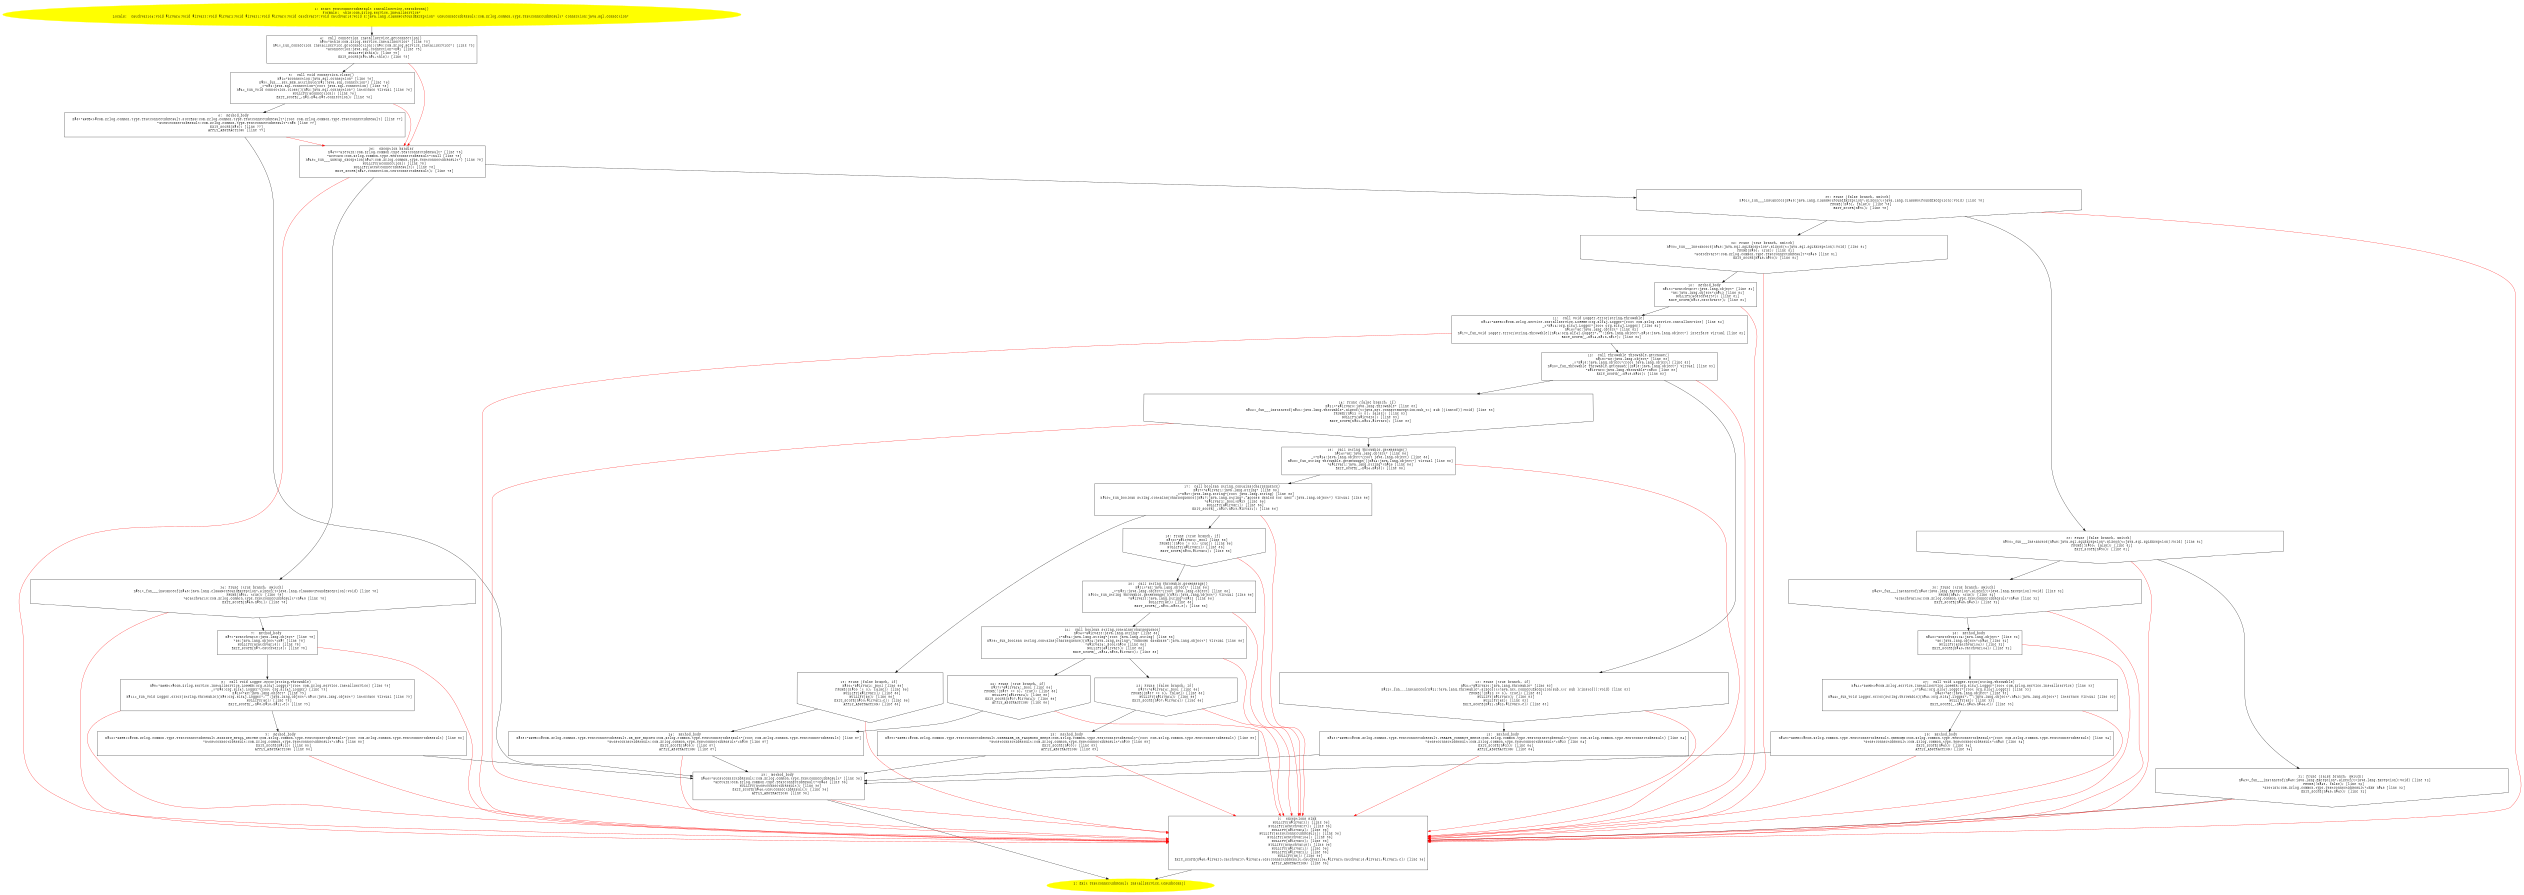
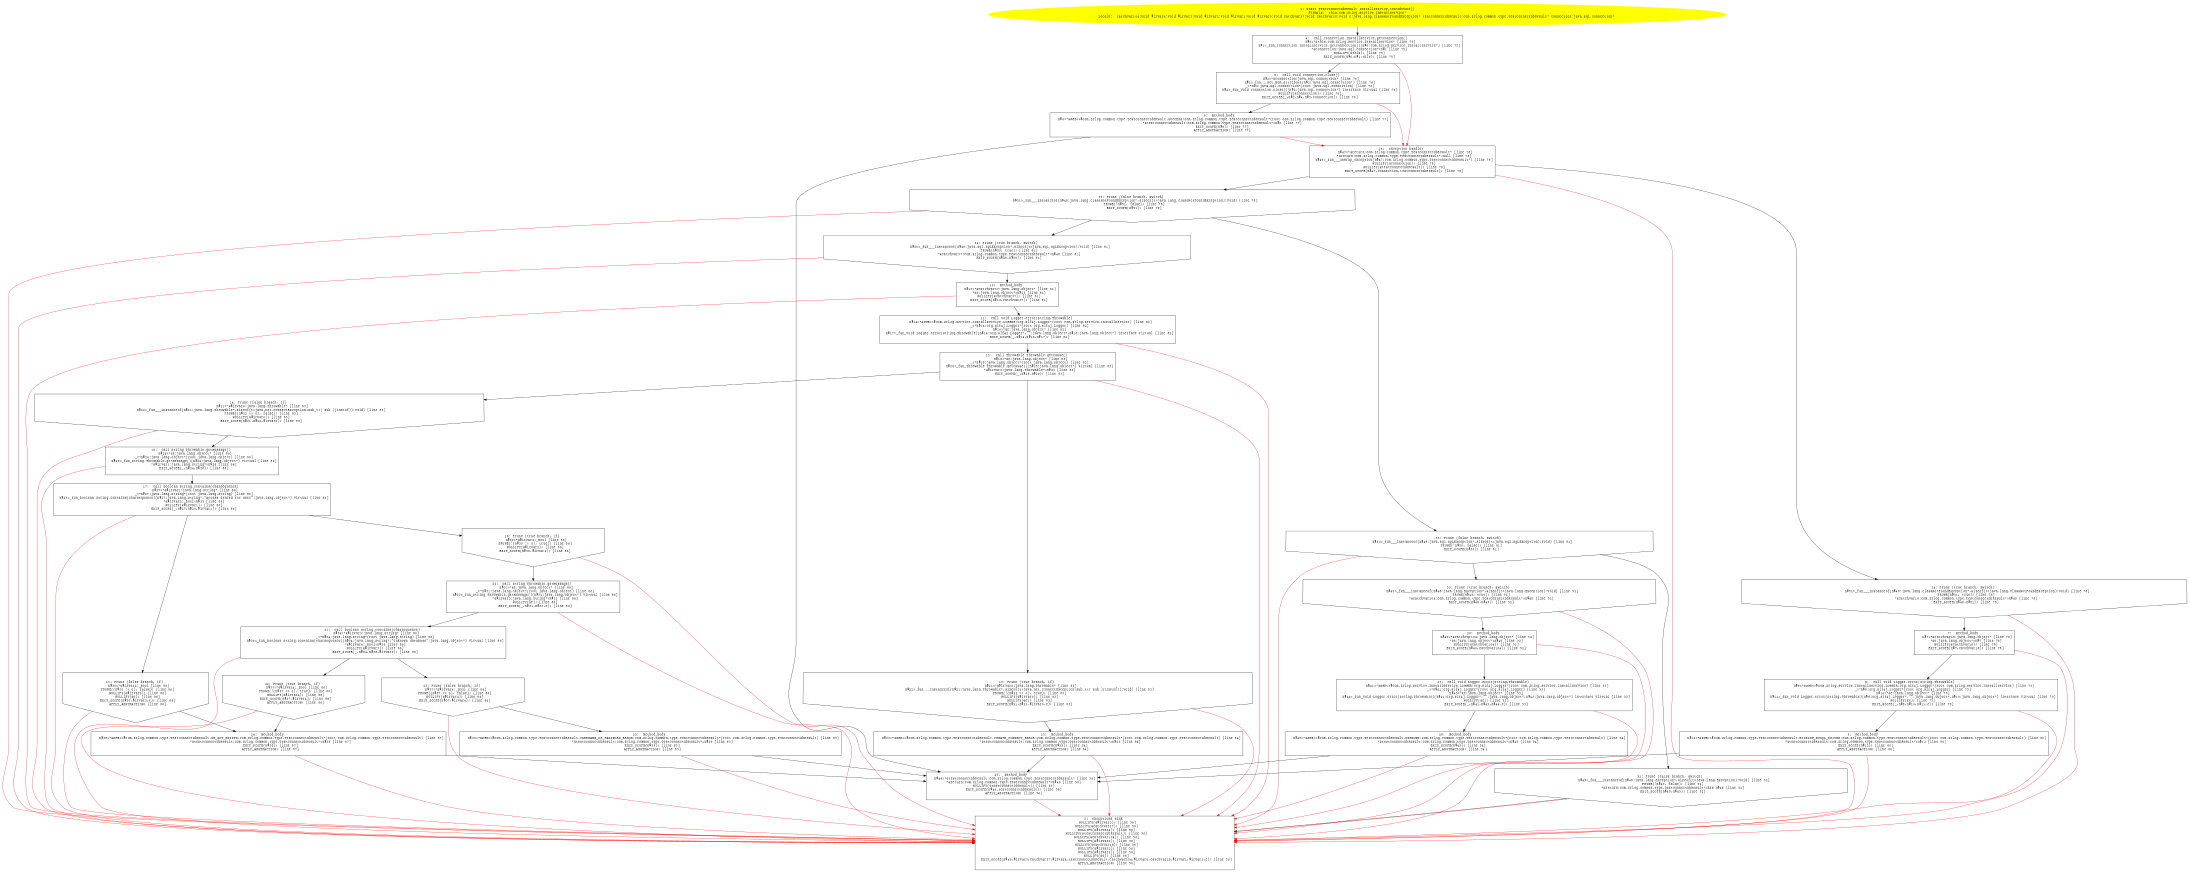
  digraph {
    fontname="Courier Prime"
    node [fontname="Courier Prime" shape=box]
    edge [fontname="Courier Prime"]
    n1 [color=yellow label="1: Start TestConnectDbResult InstallService.testDbConn()\nFormals:  this:com.zrlog.service.InstallService*\nLocals:  CatchVar104:void $irvar4:void $irvar3:void $irvar2:void $irvar1:void $irvar0:void CatchVar37:void CatchVar18:void e:java.lang.ClassNotFoundException* testConnectDbResult:com.zrlog.common.type.TestConnectDbResult* connection:java.sql.Connection* \n  " style=filled shape=""]
    n2 [label="4:  Call Connection InstallService.getConnection() \n   n$0=*&this:com.zrlog.service.InstallService* [line 75]\n  n$1=_fun_Connection InstallService.getConnection()(n$0:com.zrlog.service.InstallService*) [line 75]\n  *&connection:java.sql.Connection*=n$1 [line 75]\n  NULLIFY(&this); [line 75]\n  EXIT_SCOPE(n$0,n$1,this); [line 75]\n "]
    n3 [label="5:  Call void Connection.close() \n   n$2=*&connection:java.sql.Connection* [line 76]\n  n$5=_fun___set_mem_attribute(n$2:java.sql.Connection*) [line 76]\n  _=*n$2:java.sql.Connection*(root java.sql.Connection) [line 76]\n  n$4=_fun_void Connection.close()(n$2:java.sql.Connection*) interface virtual [line 76]\n  NULLIFY(&connection); [line 76]\n  EXIT_SCOPE(_,n$2,n$4,n$5,connection); [line 76]\n "]
    n4 [label="36:  exception handler \n   n$47=*&return:com.zrlog.common.type.TestConnectDbResult* [line 78]\n  *&return:com.zrlog.common.type.TestConnectDbResult*=null [line 78]\n  n$48=_fun___unwrap_exception(n$47:com.zrlog.common.type.TestConnectDbResult*) [line 78]\n  NULLIFY(&connection); [line 78]\n  NULLIFY(&testConnectDbResult); [line 78]\n  EXIT_SCOPE(n$47,connection,testConnectDbResult); [line 78]\n "]
-   n5 [color=yellow label="2: Exit TestConnectDbResult InstallService.testDbConn() \n  " style=filled shape=""]
    n6 [label="3:  exceptions sink \n   NULLIFY(&$irvar3); [line 96]\n  NULLIFY(&CatchVar37); [line 96]\n  NULLIFY(&$irvar4); [line 96]\n  NULLIFY(&testConnectDbResult); [line 96]\n  NULLIFY(&CatchVar104); [line 96]\n  NULLIFY(&$irvar0); [line 96]\n  NULLIFY(&CatchVar18); [line 96]\n  NULLIFY(&$irvar1); [line 96]\n  NULLIFY(&$irvar2); [line 96]\n  NULLIFY(&e); [line 96]\n  EXIT_SCOPE(n$48,$irvar3,CatchVar37,$irvar4,testConnectDbResult,CatchVar104,$irvar0,CatchVar18,$irvar1,$irvar2,e); [line 96]\n  APPLY_ABSTRACTION; [line 96]\n "]
    n7 [label="6:  method_body \n   n$6=*&#GB<>$com.zrlog.common.type.TestConnectDbResult.SUCCESS:com.zrlog.common.type.TestConnectDbResult*(root com.zrlog.common.type.TestConnectDbResult) [line 77]\n  *&testConnectDbResult:com.zrlog.common.type.TestConnectDbResult*=n$6 [line 77]\n  EXIT_SCOPE(n$6); [line 77]\n  APPLY_ABSTRACTION; [line 77]\n "]
    n8 [label="34: Prune (true branch, switch) \n   n$51=_fun___instanceof(n$48:java.lang.ClassNotFoundException*,sizeof(t=java.lang.ClassNotFoundException):void) [line 78]\n  PRUNE(n$51, true); [line 78]\n  *&CatchVar18:com.zrlog.common.type.TestConnectDbResult*=n$48 [line 78]\n  EXIT_SCOPE(n$48,n$51); [line 78]\n " shape=invhouse]
    n9 [label="35: Prune (false branch, switch) \n   n$51=_fun___instanceof(n$48:java.lang.ClassNotFoundException*,sizeof(t=java.lang.ClassNotFoundException):void) [line 78]\n  PRUNE(!n$51, false); [line 78]\n  EXIT_SCOPE(n$51); [line 78]\n " shape=invhouse]
    n10 [label="29:  method_body \n   n$46=*&testConnectDbResult:com.zrlog.common.type.TestConnectDbResult* [line 96]\n  *&return:com.zrlog.common.type.TestConnectDbResult*=n$46 [line 96]\n  NULLIFY(&testConnectDbResult); [line 96]\n  EXIT_SCOPE(n$46,testConnectDbResult); [line 96]\n  APPLY_ABSTRACTION; [line 96]\n "]
    n11 [label="7:  method_body \n   n$7=*&CatchVar18:java.lang.Object* [line 78]\n  *&e:java.lang.Object*=n$7 [line 78]\n  NULLIFY(&CatchVar18); [line 78]\n  EXIT_SCOPE(n$7,CatchVar18); [line 78]\n "]
    n12 [label="8:  Call void Logger.error(String,Throwable) \n   n$8=*&#GB<>$com.zrlog.service.InstallService.LOGGER:org.slf4j.Logger*(root com.zrlog.service.InstallService) [line 79]\n  _=*n$8:org.slf4j.Logger*(root org.slf4j.Logger) [line 79]\n  n$10=*&e:java.lang.Object* [line 79]\n  n$11=_fun_void Logger.error(String,Throwable)(n$8:org.slf4j.Logger*,\"\":java.lang.Object*,n$10:java.lang.Object*) interface virtual [line 79]\n  NULLIFY(&e); [line 79]\n  EXIT_SCOPE(_,n$8,n$10,n$11,e); [line 79]\n "]
    n13 [label="9:  method_body \n   n$12=*&#GB<>$com.zrlog.common.type.TestConnectDbResult.MISSING_MYSQL_DRIVER:com.zrlog.common.type.TestConnectDbResult*(root com.zrlog.common.type.TestConnectDbResult) [line 80]\n  *&testConnectDbResult:com.zrlog.common.type.TestConnectDbResult*=n$12 [line 80]\n  EXIT_SCOPE(n$12); [line 80]\n  APPLY_ABSTRACTION; [line 80]\n "]
    n14 [label="10:  method_body \n   n$13=*&CatchVar37:java.lang.Object* [line 81]\n  *&e:java.lang.Object*=n$13 [line 81]\n  NULLIFY(&CatchVar37); [line 81]\n  EXIT_SCOPE(n$13,CatchVar37); [line 81]\n "]
    n15 [label="11:  Call void Logger.error(String,Throwable) \n   n$14=*&#GB<>$com.zrlog.service.InstallService.LOGGER:org.slf4j.Logger*(root com.zrlog.service.InstallService) [line 82]\n  _=*n$14:org.slf4j.Logger*(root org.slf4j.Logger) [line 82]\n  n$16=*&e:java.lang.Object* [line 82]\n  n$17=_fun_void Logger.error(String,Throwable)(n$14:org.slf4j.Logger*,\"\":java.lang.Object*,n$16:java.lang.Object*) interface virtual [line 82]\n  EXIT_SCOPE(_,n$14,n$16,n$17); [line 82]\n "]
    n16 [label="12:  Call Throwable Throwable.getCause() \n   n$18=*&e:java.lang.Object* [line 83]\n  _=*n$18:java.lang.Object*(root java.lang.Object) [line 83]\n  n$20=_fun_Throwable Throwable.getCause()(n$18:java.lang.Object*) virtual [line 83]\n  *&$irvar0:java.lang.Throwable*=n$20 [line 83]\n  EXIT_SCOPE(_,n$18,n$20); [line 83]\n "]
    n17 [label="13: Prune (true branch, if) \n   n$21=*&$irvar0:java.lang.Throwable* [line 83]\n  n$22=_fun___instanceof(n$21:java.lang.Throwable*,sizeof(t=java.net.ConnectException;sub_t=( sub )(instof)):void) [line 83]\n  PRUNE(!(n$22 == 0), true); [line 83]\n  NULLIFY(&$irvar0); [line 83]\n  NULLIFY(&e); [line 83]\n  EXIT_SCOPE(n$21,n$22,$irvar0,e); [line 83]\n " shape=invhouse]
    n18 [label="14: Prune (false branch, if) \n   n$21=*&$irvar0:java.lang.Throwable* [line 83]\n  n$22=_fun___instanceof(n$21:java.lang.Throwable*,sizeof(t=java.net.ConnectException;sub_t=( sub )(instof)):void) [line 83]\n  PRUNE((n$22 == 0), false); [line 83]\n  NULLIFY(&$irvar0); [line 83]\n  EXIT_SCOPE(n$21,n$22,$irvar0); [line 83]\n " shape=invhouse]
    n19 [label="15:  method_body \n   n$23=*&#GB<>$com.zrlog.common.type.TestConnectDbResult.CREATE_CONNECT_ERROR:com.zrlog.common.type.TestConnectDbResult*(root com.zrlog.common.type.TestConnectDbResult) [line 84]\n  *&testConnectDbResult:com.zrlog.common.type.TestConnectDbResult*=n$23 [line 84]\n  EXIT_SCOPE(n$23); [line 84]\n  APPLY_ABSTRACTION; [line 84]\n "]
    n20 [label="16:  Call String Throwable.getMessage() \n   n$24=*&e:java.lang.Object* [line 86]\n  _=*n$24:java.lang.Object*(root java.lang.Object) [line 86]\n  n$26=_fun_String Throwable.getMessage()(n$24:java.lang.Object*) virtual [line 86]\n  *&$irvar1:java.lang.String*=n$26 [line 86]\n  EXIT_SCOPE(_,n$24,n$26); [line 86]\n "]
    n21 [label="17:  Call boolean String.contains(CharSequence) \n   n$27=*&$irvar1:java.lang.String* [line 86]\n  _=*n$27:java.lang.String*(root java.lang.String) [line 86]\n  n$29=_fun_boolean String.contains(CharSequence)(n$27:java.lang.String*,\"Access denied for user\":java.lang.Object*) virtual [line 86]\n  *&$irvar2:_Bool=n$29 [line 86]\n  NULLIFY(&$irvar1); [line 86]\n  EXIT_SCOPE(_,n$27,n$29,$irvar1); [line 86]\n "]
    n22 [label="18: Prune (true branch, if) \n   n$30=*&$irvar2:_Bool [line 86]\n  PRUNE(!(n$30 != 0), true); [line 86]\n  NULLIFY(&$irvar2); [line 86]\n  EXIT_SCOPE(n$30,$irvar2); [line 86]\n " shape=invhouse]
    n23 [label="19: Prune (false branch, if) \n   n$30=*&$irvar2:_Bool [line 86]\n  PRUNE((n$30 != 0), false); [line 86]\n  NULLIFY(&$irvar2); [line 86]\n  NULLIFY(&e); [line 86]\n  EXIT_SCOPE(n$30,$irvar2,e); [line 86]\n  APPLY_ABSTRACTION; [line 86]\n " shape=invhouse]
    n24 [label="20:  Call String Throwable.getMessage() \n   n$31=*&e:java.lang.Object* [line 86]\n  _=*n$31:java.lang.Object*(root java.lang.Object) [line 86]\n  n$33=_fun_String Throwable.getMessage()(n$31:java.lang.Object*) virtual [line 86]\n  *&$irvar3:java.lang.String*=n$33 [line 86]\n  NULLIFY(&e); [line 86]\n  EXIT_SCOPE(_,n$31,n$33,e); [line 86]\n "]
    n25 [label="24:  method_body \n   n$38=*&#GB<>$com.zrlog.common.type.TestConnectDbResult.DB_NOT_EXISTS:com.zrlog.common.type.TestConnectDbResult*(root com.zrlog.common.type.TestConnectDbResult) [line 87]\n  *&testConnectDbResult:com.zrlog.common.type.TestConnectDbResult*=n$38 [line 87]\n  EXIT_SCOPE(n$38); [line 87]\n  APPLY_ABSTRACTION; [line 87]\n "]
    n26 [label="21:  Call boolean String.contains(CharSequence) \n   n$34=*&$irvar3:java.lang.String* [line 86]\n  _=*n$34:java.lang.String*(root java.lang.String) [line 86]\n  n$36=_fun_boolean String.contains(CharSequence)(n$34:java.lang.String*,\"Unknown database\":java.lang.Object*) virtual [line 86]\n  *&$irvar4:_Bool=n$36 [line 86]\n  NULLIFY(&$irvar3); [line 86]\n  EXIT_SCOPE(_,n$34,n$36,$irvar3); [line 86]\n "]
    n27 [label="22: Prune (true branch, if) \n   n$37=*&$irvar4:_Bool [line 86]\n  PRUNE(!(n$37 == 0), true); [line 86]\n  NULLIFY(&$irvar4); [line 86]\n  EXIT_SCOPE(n$37,$irvar4); [line 86]\n  APPLY_ABSTRACTION; [line 86]\n " shape=invhouse]
    n28 [label="23: Prune (false branch, if) \n   n$37=*&$irvar4:_Bool [line 86]\n  PRUNE((n$37 == 0), false); [line 86]\n  NULLIFY(&$irvar4); [line 86]\n  EXIT_SCOPE(n$37,$irvar4); [line 86]\n " shape=invhouse]
    n29 [label="25:  method_body \n   n$39=*&#GB<>$com.zrlog.common.type.TestConnectDbResult.USERNAME_OR_PASSWORD_ERROR:com.zrlog.common.type.TestConnectDbResult*(root com.zrlog.common.type.TestConnectDbResult) [line 89]\n  *&testConnectDbResult:com.zrlog.common.type.TestConnectDbResult*=n$39 [line 89]\n  EXIT_SCOPE(n$39); [line 89]\n  APPLY_ABSTRACTION; [line 89]\n "]
    n30 [label="26:  method_body \n   n$40=*&CatchVar104:java.lang.Object* [line 92]\n  *&e:java.lang.Object*=n$40 [line 92]\n  NULLIFY(&CatchVar104); [line 92]\n  EXIT_SCOPE(n$40,CatchVar104); [line 92]\n "]
    n31 [label="27:  Call void Logger.error(String,Throwable) \n   n$41=*&#GB<>$com.zrlog.service.InstallService.LOGGER:org.slf4j.Logger*(root com.zrlog.service.InstallService) [line 93]\n  _=*n$41:org.slf4j.Logger*(root org.slf4j.Logger) [line 93]\n  n$43=*&e:java.lang.Object* [line 93]\n  n$44=_fun_void Logger.error(String,Throwable)(n$41:org.slf4j.Logger*,\"\":java.lang.Object*,n$43:java.lang.Object*) interface virtual [line 93]\n  NULLIFY(&e); [line 93]\n  EXIT_SCOPE(_,n$41,n$43,n$44,e); [line 93]\n "]
    n32 [label="28:  method_body \n   n$45=*&#GB<>$com.zrlog.common.type.TestConnectDbResult.UNKNOWN:com.zrlog.common.type.TestConnectDbResult*(root com.zrlog.common.type.TestConnectDbResult) [line 94]\n  *&testConnectDbResult:com.zrlog.common.type.TestConnectDbResult*=n$45 [line 94]\n  EXIT_SCOPE(n$45); [line 94]\n  APPLY_ABSTRACTION; [line 94]\n "]
    n33 [label="30: Prune (true branch, switch) \n   n$49=_fun___instanceof(n$48:java.lang.Exception*,sizeof(t=java.lang.Exception):void) [line 92]\n  PRUNE(n$49, true); [line 92]\n  *&CatchVar104:com.zrlog.common.type.TestConnectDbResult*=n$48 [line 92]\n  EXIT_SCOPE(n$48,n$49); [line 92]\n " shape=invhouse]
    n34 [label="31: Prune (false branch, switch) \n   n$49=_fun___instanceof(n$48:java.lang.Exception*,sizeof(t=java.lang.Exception):void) [line 92]\n  PRUNE(!n$49, false); [line 92]\n  *&return:com.zrlog.common.type.TestConnectDbResult*=EXN n$48 [line 92]\n  EXIT_SCOPE(n$48,n$49); [line 92]\n " shape=invhouse]
    n35 [label="32: Prune (true branch, switch) \n   n$50=_fun___instanceof(n$48:java.sql.SQLException*,sizeof(t=java.sql.SQLException):void) [line 81]\n  PRUNE(n$50, true); [line 81]\n  *&CatchVar37:com.zrlog.common.type.TestConnectDbResult*=n$48 [line 81]\n  EXIT_SCOPE(n$48,n$50); [line 81]\n " shape=invhouse]
    n36 [label="33: Prune (false branch, switch) \n   n$50=_fun___instanceof(n$48:java.sql.SQLException*,sizeof(t=java.sql.SQLException):void) [line 81]\n  PRUNE(!n$50, false); [line 81]\n  EXIT_SCOPE(n$50); [line 81]\n " shape=invhouse]
    n1 -> n2
    n2 -> n3
    n2 -> n4 [color=red]
    n3 -> n4 [color=red]
    n3 -> n7
    n4 -> n6 [color=red]
    n4 -> n8
    n4 -> n9
-   n6 -> n5
    n7 -> n4 [color=red]
    n7 -> n10
    n8 -> n6 [color=red]
    n8 -> n11
    n9 -> n6 [color=red]
    n9 -> n35
    n9 -> n36
-   n10 -> n5
    n10 -> n6 [color=red]
    n11 -> n6 [color=red]
    n11 -> n12
    n12 -> n6 [color=red]
    n12 -> n13
    n13 -> n6 [color=red]
    n13 -> n10
    n14 -> n6 [color=red]
    n14 -> n15
    n15 -> n6 [color=red]
    n15 -> n16
    n16 -> n6 [color=red]
    n16 -> n17
    n16 -> n18
    n17 -> n6 [color=red]
    n17 -> n19
    n18 -> n6 [color=red]
    n18 -> n20
    n19 -> n6 [color=red]
    n19 -> n10
    n20 -> n6 [color=red]
    n20 -> n21
    n21 -> n6 [color=red]
    n21 -> n22
    n21 -> n23
    n22 -> n6 [color=red]
    n22 -> n24
    n23 -> n6 [color=red]
    n23 -> n25
    n24 -> n6 [color=red]
    n24 -> n26
    n25 -> n6 [color=red]
    n25 -> n10
    n26 -> n6 [color=red]
    n26 -> n27
    n26 -> n28
    n27 -> n6 [color=red]
    n27 -> n25
    n28 -> n6 [color=red]
    n28 -> n29
    n29 -> n6 [color=red]
    n29 -> n10
    n30 -> n6 [color=red]
    n30 -> n31
    n31 -> n6 [color=red]
    n31 -> n32
    n32 -> n6 [color=red]
    n32 -> n10
    n33 -> n6 [color=red]
    n33 -> n30
    n34 -> n6
    n34 -> n6 [color=red]
    n35 -> n6 [color=red]
    n35 -> n14
    n36 -> n6 [color=red]
    n36 -> n33
    n36 -> n34
  }
